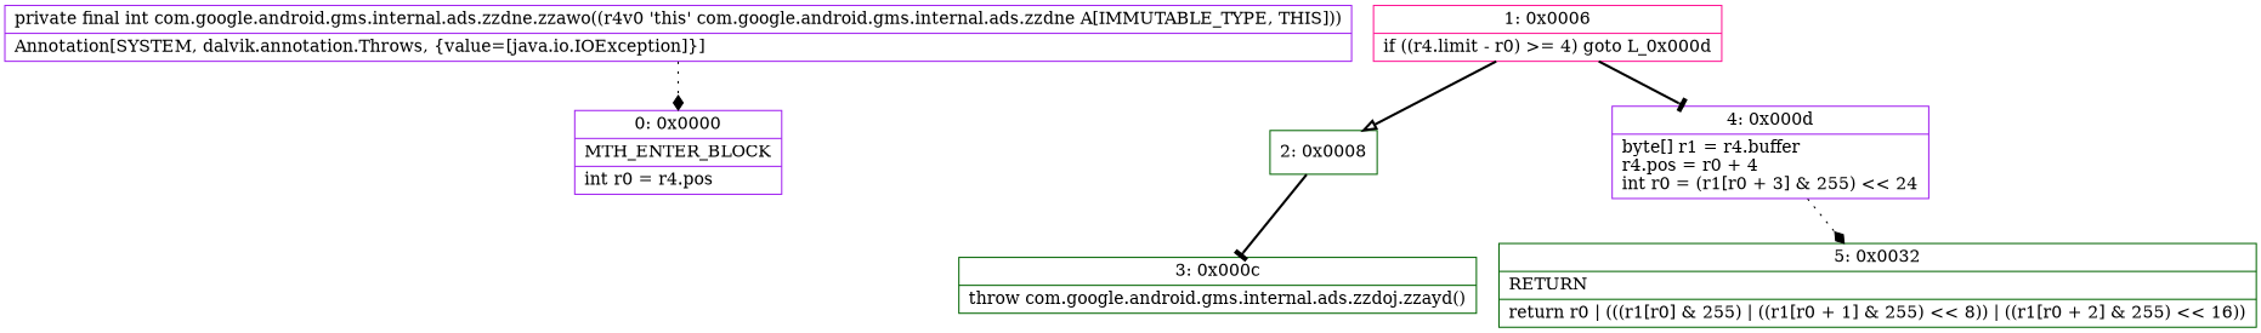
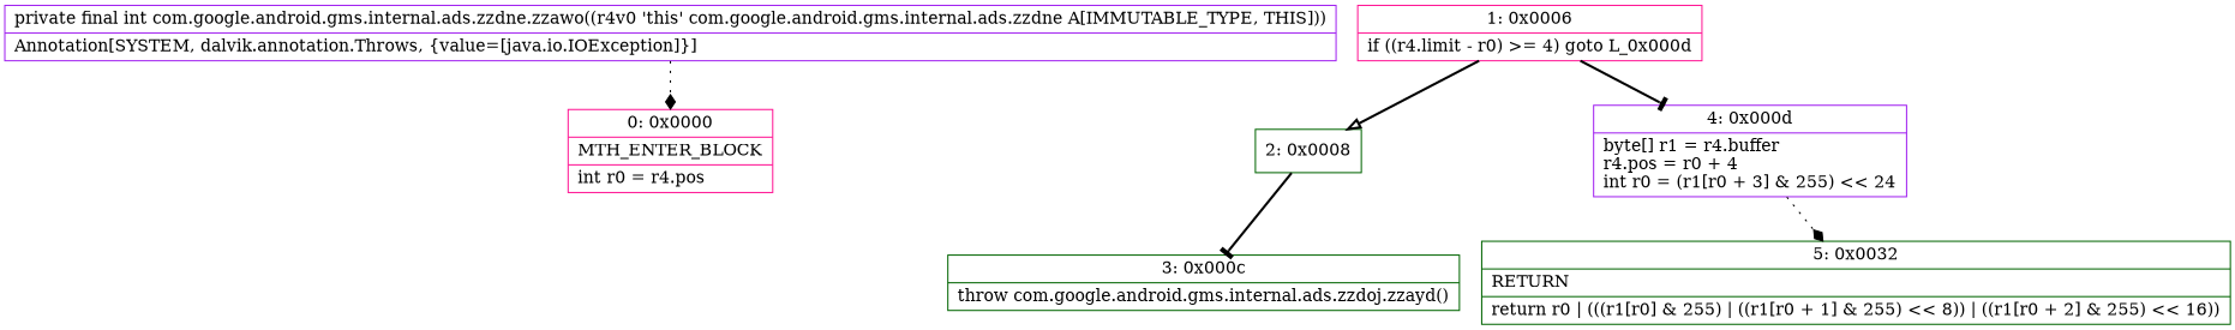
  digraph {
    node [color=darkgreen shape=record]
    edge [arrowhead=tee style=bold]
-   n1 [color=purple label="{0\:\ 0x0000|MTH_ENTER_BLOCK\l|int r0 = r4.pos\l}"]
+   n1 [color=deeppink label="{0\:\ 0x0000|MTH_ENTER_BLOCK\l|int r0 = r4.pos\l}"]
    n2 [color=deeppink label="{1\:\ 0x0006|if ((r4.limit \- r0) \>= 4) goto L_0x000d\l}"]
    n3 [label="{2\:\ 0x0008}"]
    n4 [color=purple label="{4\:\ 0x000d|byte[] r1 = r4.buffer\lr4.pos = r0 + 4\lint r0 = (r1[r0 + 3] & 255) \<\< 24\l}"]
    n5 [label="{3\:\ 0x000c|throw com.google.android.gms.internal.ads.zzdoj.zzayd()\l}"]
    n6 [label="{5\:\ 0x0032|RETURN\l|return r0 \| (((r1[r0] & 255) \| ((r1[r0 + 1] & 255) \<\< 8)) \| ((r1[r0 + 2] & 255) \<\< 16))\l}"]
    n7 [color=purple label="{private final int com.google.android.gms.internal.ads.zzdne.zzawo((r4v0 'this' com.google.android.gms.internal.ads.zzdne A[IMMUTABLE_TYPE, THIS]))  | Annotation[SYSTEM, dalvik.annotation.Throws, \{value=[java.io.IOException]\}]\l}"]
    n2 -> n3 [arrowhead=onormal]
    n2 -> n4
    n3 -> n5
    n4 -> n6 [arrowhead=diamond style=dotted]
    n7 -> n1 [arrowhead=diamond style=dotted]
  }
